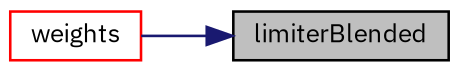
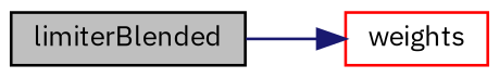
  digraph {
    rankdir=LR
    fontname="IBM Plex Sans"
    node [fontname="IBM Plex Sans" fontsize=10 shape=record]
    n1 [color=black fillcolor=grey75 fontcolor=black height=0.2 label=limiterBlended style=filled width=0.4]
    n2 [color=red height=0.2 label=weights width=0.4]
-   n2 -> n1 [color=midnightblue fontname="IBM Plex Sans" fontsize=10 labelfontname=Helvetica labelfontsize=10 style=solid]
+   n1 -> n2 [color=midnightblue fontname="IBM Plex Sans" fontsize=10 labelfontname=Helvetica labelfontsize=10 style=solid]
  }
